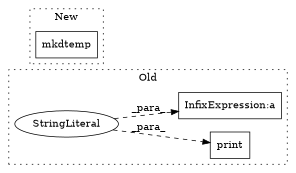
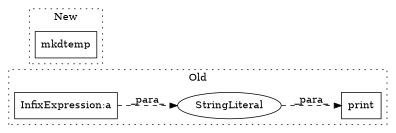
  digraph {
    rankdir=LR
    node [a=32 shape=box]
    edge [style=dashed]
    n1 [l="6,1" label=print s="6120,6243"]
    n2 [a=27 l=10 label="InfixExpression:a" s=6168]
    n3 [a=45 l=11 label=StringLiteral s=6157 shape=ellipse]
    n4 [l=9 label=mkdtemp s=6051]
    subgraph cluster_1 {
      label=Old
      style=dotted
      n1
      n2
      n3
    }
    subgraph cluster_2 {
      label=New
      style=dotted
      n4
    }
    n3 -> n1 [label=_para_]
-   n3 -> n2 [label=_para_]
+   n2 -> n3 [label=_para_]
  }
